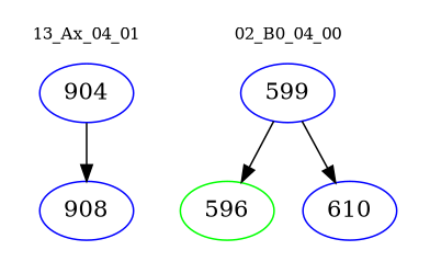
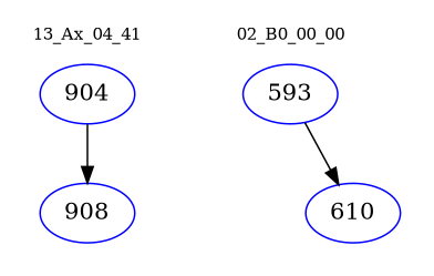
  digraph {
    node [color=blue]
    edge [color=black]
    n1 [label=904]
    n2 [label=908]
-   n3 [label=599]
-   n4 [color=green label=596]
+   n3 [label=593]
    n5 [label=610]
    subgraph cluster_1 {
      color=white
      fontsize=10
-     label="13_Ax_04_01"
+     label="13_Ax_04_41"
      n1
      n2
    }
    subgraph cluster_2 {
      color=white
      fontsize=10
-     label="02_B0_04_00"
+     label="02_B0_00_00"
      n3
-     n4
      n5
    }
    n1 -> n2
-   n3 -> n4
    n3 -> n5
  }
